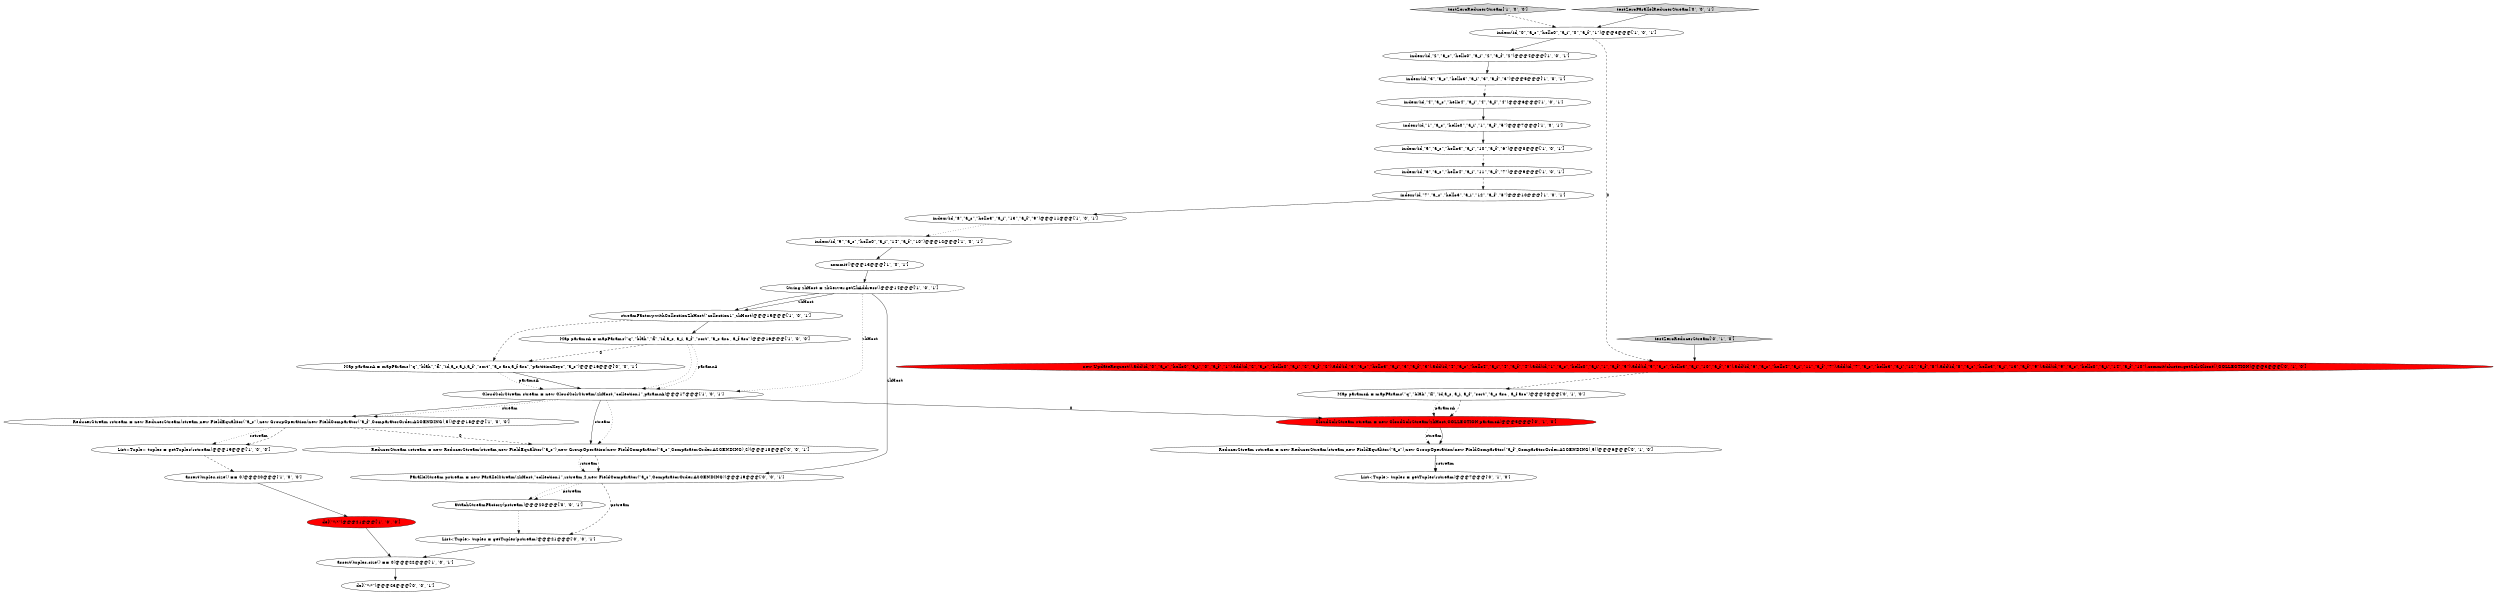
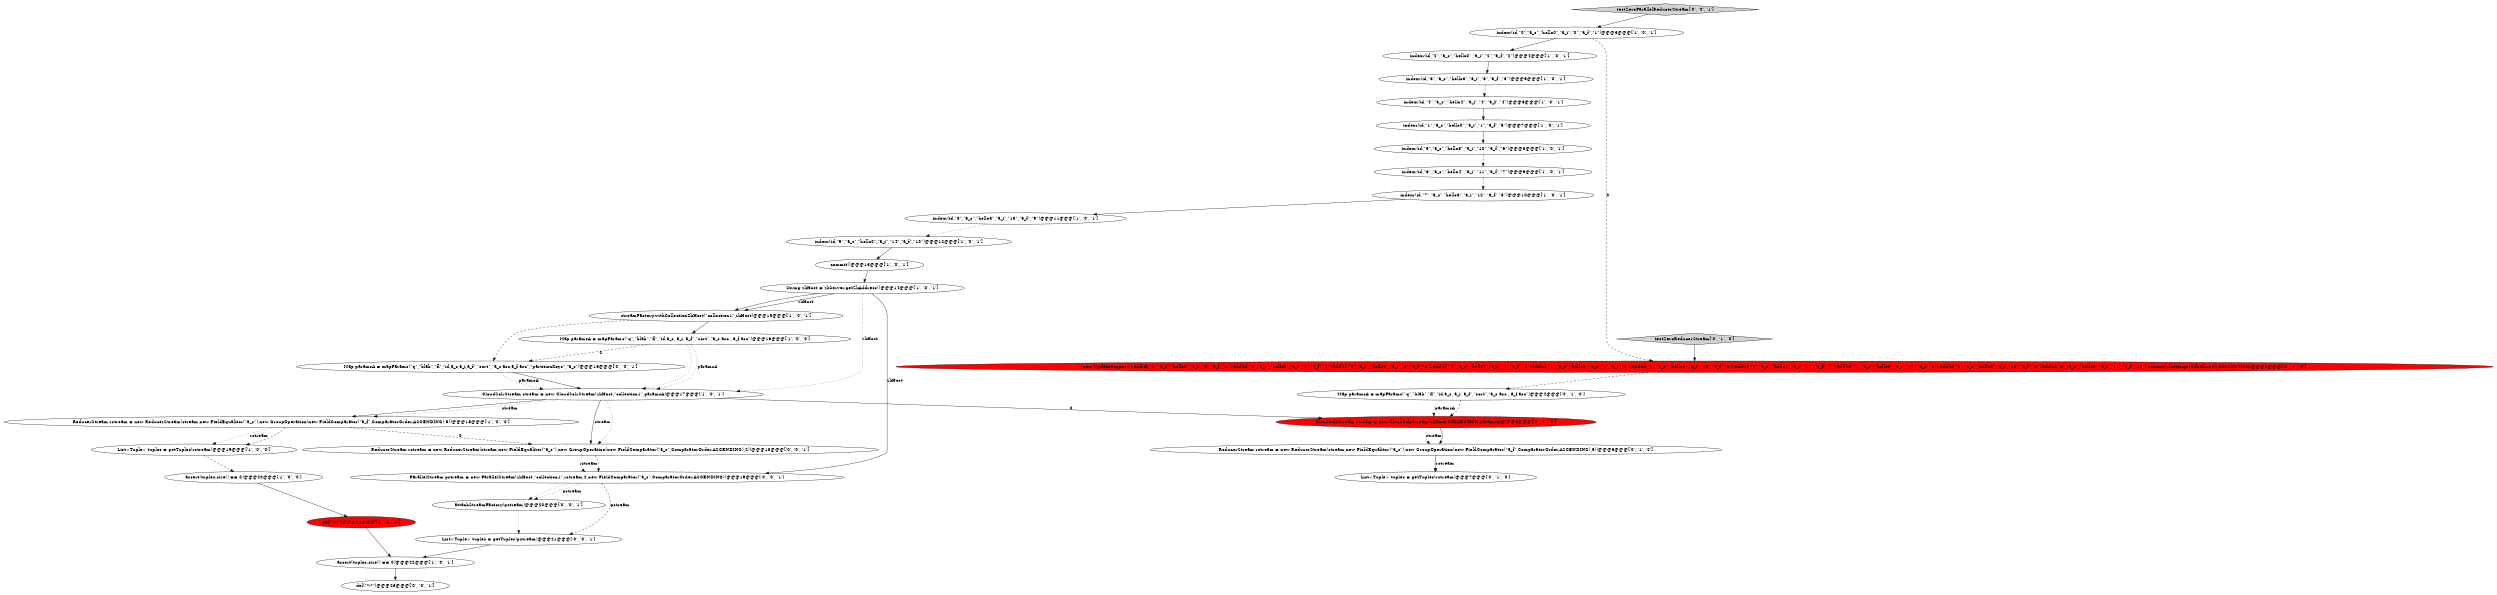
  digraph {
    node [fillcolor=white shape=ellipse style=filled]
    edge [style=solid]
    n1 [label="List<Tuple> tuples = getTuples(rstream)@@@7@@@['0', '1', '0']"]
    n2 [label="Map paramsA = mapParams(\"q\",\"blah\",\"fl\",\"id,a_s, a_i, a_f\",\"sort\",\"a_s asc , a_f asc\")@@@4@@@['0', '1', '0']"]
    n3 [fillcolor=red label="CloudSolrStream stream = new CloudSolrStream(zkHost,COLLECTION,paramsA)@@@5@@@['0', '1', '0']"]
    n4 [label="ReducerStream rstream = new ReducerStream(stream,new FieldEqualitor(\"a_s\"),new GroupOperation(new FieldComparator(\"a_f\",ComparatorOrder.ASCENDING),5))@@@6@@@['0', '1', '0']"]
    n5 [label="indexr(id,\"4\",\"a_s\",\"hello4\",\"a_i\",\"4\",\"a_f\",\"4\")@@@6@@@['1', '0', '1']"]
    n6 [label="indexr(id,\"1\",\"a_s\",\"hello0\",\"a_i\",\"1\",\"a_f\",\"5\")@@@7@@@['1', '0', '1']"]
    n7 [label="indexr(id,\"5\",\"a_s\",\"hello3\",\"a_i\",\"10\",\"a_f\",\"6\")@@@8@@@['1', '0', '1']"]
    n8 [label="indexr(id,\"8\",\"a_s\",\"hello3\",\"a_i\",\"13\",\"a_f\",\"9\")@@@11@@@['1', '0', '1']"]
    n9 [label="indexr(id,\"9\",\"a_s\",\"hello0\",\"a_i\",\"14\",\"a_f\",\"10\")@@@12@@@['1', '0', '1']"]
    n10 [label="commit()@@@13@@@['1', '0', '1']"]
    n11 [label="indexr(id,\"6\",\"a_s\",\"hello4\",\"a_i\",\"11\",\"a_f\",\"7\")@@@9@@@['1', '0', '1']"]
    n12 [label="indexr(id,\"7\",\"a_s\",\"hello3\",\"a_i\",\"12\",\"a_f\",\"8\")@@@10@@@['1', '0', '1']"]
    n13 [label="ReducerStream rstream = new ReducerStream(stream,new FieldEqualitor(\"a_s\"),new GroupOperation(new FieldComparator(\"a_f\",ComparatorOrder.ASCENDING),5))@@@18@@@['1', '0', '0']"]
    n14 [label="List<Tuple> tuples = getTuples(rstream)@@@19@@@['1', '0', '0']"]
    n15 [label="ReducerStream rstream = new ReducerStream(stream,new FieldEqualitor(\"a_s\"),new GroupOperation(new FieldComparator(\"a_s\",ComparatorOrder.ASCENDING),2))@@@18@@@['0', '0', '1']"]
    n16 [label="assert(tuples.size() == 0)@@@20@@@['1', '0', '0']"]
    n17 [label="ParallelStream pstream = new ParallelStream(zkHost,\"collection1\",rstream,2,new FieldComparator(\"a_s\",ComparatorOrder.ASCENDING))@@@19@@@['0', '0', '1']"]
    n18 [label="String zkHost = zkServer.getZkAddress()@@@14@@@['1', '0', '1']"]
    n19 [label="streamFactory.withCollectionZkHost(\"collection1\",zkHost)@@@15@@@['1', '0', '1']"]
    n20 [label="CloudSolrStream stream = new CloudSolrStream(zkHost,\"collection1\",paramsA)@@@17@@@['1', '0', '1']"]
    n21 [label="Map paramsA = mapParams(\"q\",\"blah\",\"fl\",\"id,a_s, a_i, a_f\",\"sort\",\"a_s asc , a_f asc\")@@@16@@@['1', '0', '0']"]
    n22 [label="Map paramsA = mapParams(\"q\",\"blah\",\"fl\",\"id,a_s,a_i,a_f\",\"sort\",\"a_s asc,a_f asc\",\"partitionKeys\",\"a_s\")@@@16@@@['0', '0', '1']"]
    n23 [label="List<Tuple> tuples = getTuples(pstream)@@@21@@@['0', '0', '1']"]
    n24 [label="attachStreamFactory(pstream)@@@20@@@['0', '0', '1']"]
    n25 [fillcolor=red label="del(\"*:*\")@@@21@@@['1', '0', '0']"]
    n26 [label="indexr(id,\"0\",\"a_s\",\"hello0\",\"a_i\",\"0\",\"a_f\",\"1\")@@@3@@@['1', '0', '1']"]
    n27 [fillcolor=red label="new UpdateRequest().add(id,\"0\",\"a_s\",\"hello0\",\"a_i\",\"0\",\"a_f\",\"1\").add(id,\"2\",\"a_s\",\"hello0\",\"a_i\",\"2\",\"a_f\",\"2\").add(id,\"3\",\"a_s\",\"hello3\",\"a_i\",\"3\",\"a_f\",\"3\").add(id,\"4\",\"a_s\",\"hello4\",\"a_i\",\"4\",\"a_f\",\"4\").add(id,\"1\",\"a_s\",\"hello0\",\"a_i\",\"1\",\"a_f\",\"5\").add(id,\"5\",\"a_s\",\"hello3\",\"a_i\",\"10\",\"a_f\",\"6\").add(id,\"6\",\"a_s\",\"hello4\",\"a_i\",\"11\",\"a_f\",\"7\").add(id,\"7\",\"a_s\",\"hello3\",\"a_i\",\"12\",\"a_f\",\"8\").add(id,\"8\",\"a_s\",\"hello3\",\"a_i\",\"13\",\"a_f\",\"9\").add(id,\"9\",\"a_s\",\"hello0\",\"a_i\",\"14\",\"a_f\",\"10\").commit(cluster.getSolrClient(),COLLECTION)@@@3@@@['0', '1', '0']"]
    n28 [label="indexr(id,\"2\",\"a_s\",\"hello0\",\"a_i\",\"2\",\"a_f\",\"2\")@@@4@@@['1', '0', '1']"]
    n29 [label="indexr(id,\"3\",\"a_s\",\"hello3\",\"a_i\",\"3\",\"a_f\",\"3\")@@@5@@@['1', '0', '1']"]
    n30 [label="assert(tuples.size() == 0)@@@22@@@['1', '0', '1']"]
    n31 [label="del(\"*:*\")@@@23@@@['0', '0', '1']"]
-   n32 [fillcolor=lightgray label="testZeroReducerStream['1', '0', '0']" shape=diamond]
    n33 [fillcolor=lightgray label="testZeroReducerStream['0', '1', '0']" shape=diamond]
    n34 [fillcolor=lightgray label="testZeroParallelReducerStream['0', '0', '1']" shape=diamond]
    n2 -> n3 [style=dashed]
    n2 -> n3 [label=paramsA style=dotted]
    n3 -> n4 [label=stream style=dotted]
    n3 -> n4
    n4 -> n1
    n4 -> n1 [label=rstream style=dotted]
    n5 -> n6
    n6 -> n7
    n7 -> n11 [style=dashed]
    n8 -> n9 [style=dotted]
    n9 -> n10
    n10 -> n18
    n11 -> n12 [style=dashed]
    n12 -> n8
    n13 -> n14 [label=rstream style=dotted]
    n13 -> n14 [style=dashed]
    n13 -> n15 [label=0 style=dashed]
    n14 -> n16 [style=dashed]
    n15 -> n17 [label=rstream style=dotted]
    n15 -> n17 [style=dashed]
    n16 -> n25
    n17 -> n23 [label=pstream style=dashed]
    n17 -> n24 [label=pstream style=dotted]
    n17 -> n24 [style=dotted]
    n18 -> n17 [label=zkHost]
    n18 -> n19 [label=zkHost]
    n18 -> n19
    n18 -> n20 [label=zkHost style=dotted]
    n19 -> n21
    n19 -> n22 [style=dashed]
    n20 -> n3 [label=0]
    n20 -> n13
    n20 -> n13 [label=stream style=dotted]
    n20 -> n15 [label=stream]
    n20 -> n15 [style=dotted]
    n21 -> n20 [style=dotted]
    n21 -> n20 [label=paramsA style=dotted]
    n21 -> n22 [label=0 style=dashed]
    n22 -> n20
    n22 -> n20 [label=paramsA style=dotted]
    n23 -> n30
    n24 -> n23 [style=dotted]
    n25 -> n30
    n26 -> n27 [label=0 style=dashed]
    n26 -> n28
    n27 -> n2 [style=dashed]
    n28 -> n29
    n29 -> n5 [style=dashed]
    n30 -> n31
-   n32 -> n26 [style=dashed]
    n33 -> n27
    n34 -> n26
  }
